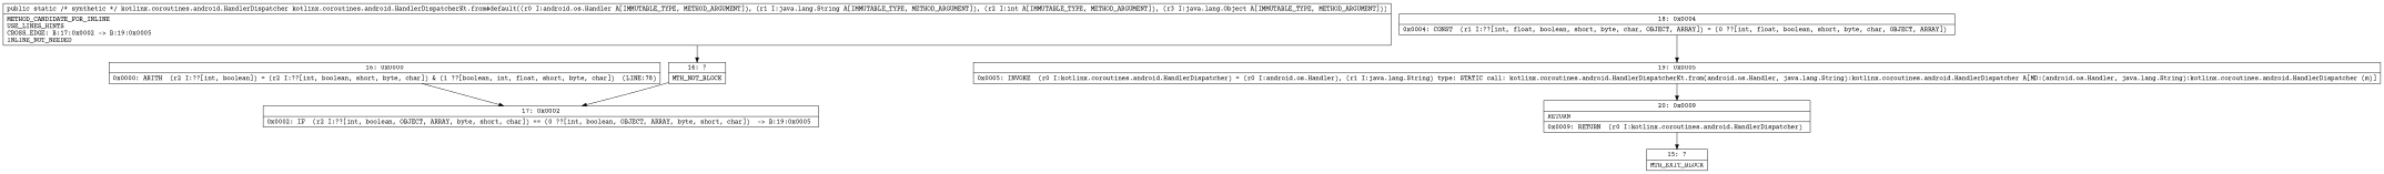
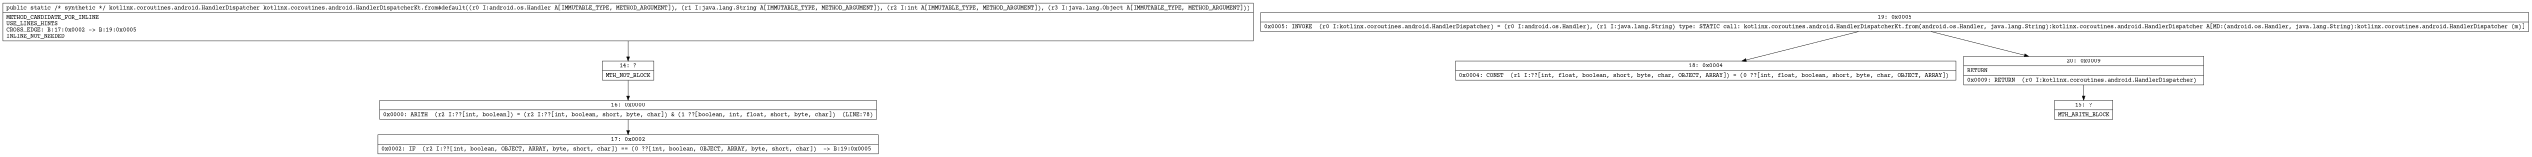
  digraph {
    fontname="Courier Prime"
    node [fontname="Courier Prime" shape=record]
    edge [fontname="Courier Prime"]
    n1 [label="{14\:\ ?|MTH_NOT_BLOCK\l}"]
    n2 [label="{16\:\ 0x0000|0x0000: ARITH  (r2 I:??[int, boolean]) = (r2 I:??[int, boolean, short, byte, char]) & (1 ??[boolean, int, float, short, byte, char])  (LINE:78)\l}"]
    n3 [label="{17\:\ 0x0002|0x0002: IF  (r2 I:??[int, boolean, OBJECT, ARRAY, byte, short, char]) == (0 ??[int, boolean, OBJECT, ARRAY, byte, short, char])  \-\> B:19:0x0005 \l}"]
    n4 [label="{18\:\ 0x0004|0x0004: CONST  (r1 I:??[int, float, boolean, short, byte, char, OBJECT, ARRAY]) = (0 ??[int, float, boolean, short, byte, char, OBJECT, ARRAY]) \l}"]
    n5 [label="{19\:\ 0x0005|0x0005: INVOKE  (r0 I:kotlinx.coroutines.android.HandlerDispatcher) = (r0 I:android.os.Handler), (r1 I:java.lang.String) type: STATIC call: kotlinx.coroutines.android.HandlerDispatcherKt.from(android.os.Handler, java.lang.String):kotlinx.coroutines.android.HandlerDispatcher A[MD:(android.os.Handler, java.lang.String):kotlinx.coroutines.android.HandlerDispatcher (m)]\l}"]
    n6 [label="{20\:\ 0x0009|RETURN\l|0x0009: RETURN  (r0 I:kotlinx.coroutines.android.HandlerDispatcher) \l}"]
-   n7 [label="{15\:\ ?|MTH_EXIT_BLOCK\l}"]
+   n7 [label="{15\:\ ?|MTH_ARITH_BLOCK\l}"]
    n8 [label="{public static \/* synthetic *\/ kotlinx.coroutines.android.HandlerDispatcher kotlinx.coroutines.android.HandlerDispatcherKt.from$default((r0 I:android.os.Handler A[IMMUTABLE_TYPE, METHOD_ARGUMENT]), (r1 I:java.lang.String A[IMMUTABLE_TYPE, METHOD_ARGUMENT]), (r2 I:int A[IMMUTABLE_TYPE, METHOD_ARGUMENT]), (r3 I:java.lang.Object A[IMMUTABLE_TYPE, METHOD_ARGUMENT]))  | METHOD_CANDIDATE_FOR_INLINE\lUSE_LINES_HINTS\lCROSS_EDGE: B:17:0x0002 \-\> B:19:0x0005\lINLINE_NOT_NEEDED\l}"]
-   n1 -> n3
+   n1 -> n2
    n2 -> n3
-   n4 -> n5
+   n5 -> n4
    n5 -> n6
    n6 -> n7
    n8 -> n1
  }
